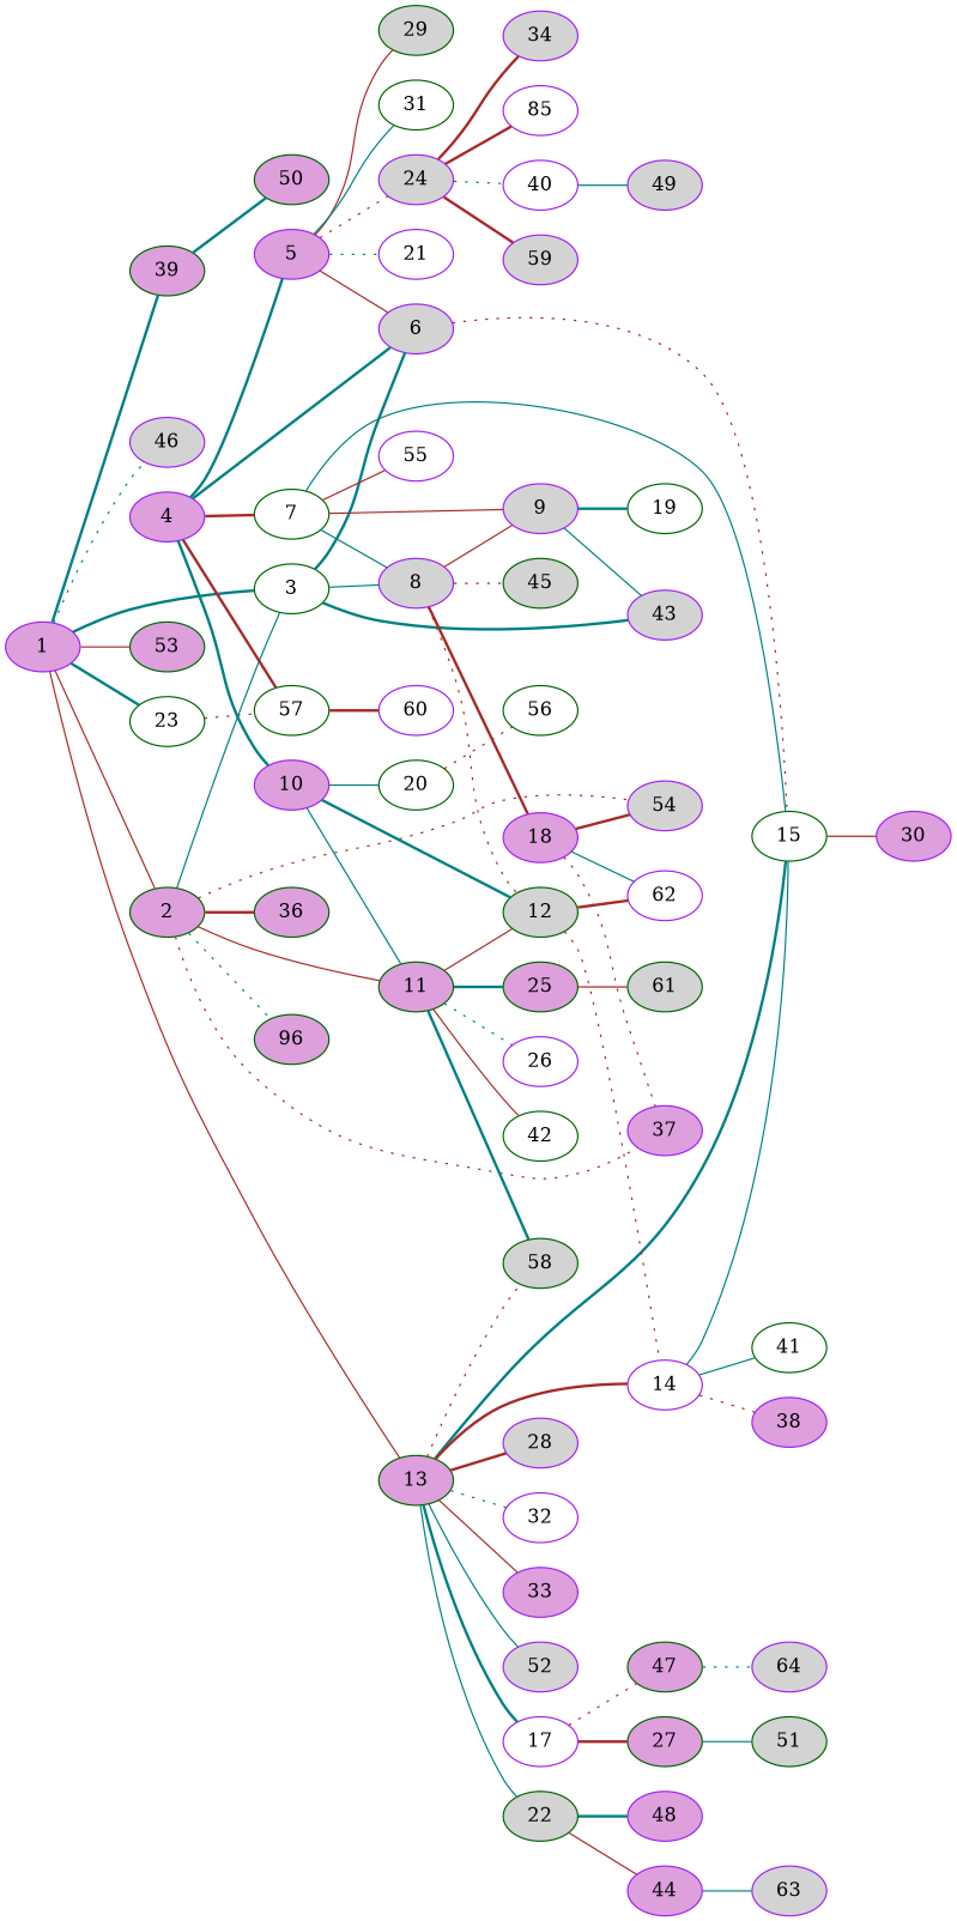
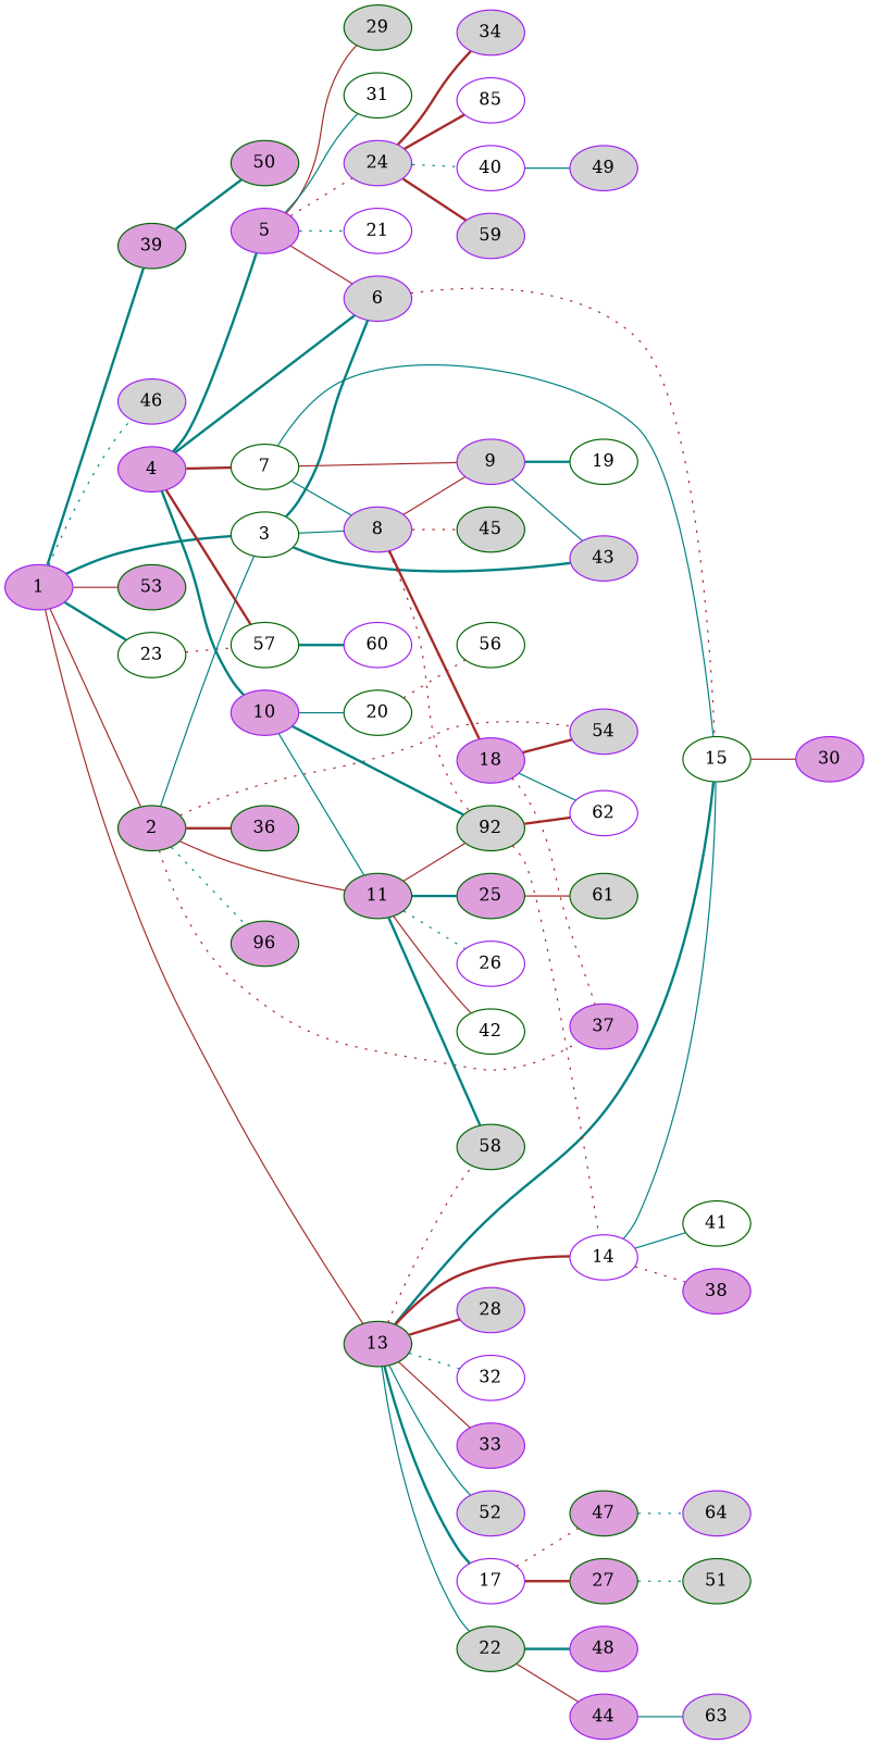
  graph {
    rankdir=LR
    node [color=purple fillcolor=plum style=filled]
    edge [color=teal style=solid]
    2 [color=darkgreen]
    1
    3 [color=darkgreen fillcolor=white]
    13 [color=darkgreen]
    23 [color=darkgreen fillcolor=white]
    39 [color=darkgreen]
    46 [fillcolor=lightgrey]
    53 [color=darkgreen]
    11 [color=darkgreen]
    n10 [color=darkgreen label=96]
    36 [color=darkgreen]
    37
    54 [fillcolor=lightgrey]
    6 [fillcolor=lightgrey]
    8 [fillcolor=lightgrey]
    43 [fillcolor=lightgrey]
    15 [color=darkgreen fillcolor=white]
    58 [color=darkgreen fillcolor=lightgrey]
    14 [fillcolor=white]
    17 [fillcolor=white]
    22 [color=darkgreen fillcolor=lightgrey]
    28 [fillcolor=lightgrey]
    32 [fillcolor=white]
    33
    52 [fillcolor=lightgrey]
    57 [color=darkgreen fillcolor=white]
    50 [color=darkgreen]
-   12 [color=darkgreen fillcolor=lightgrey]
+   12 [color=darkgreen fillcolor=lightgrey label=92]
    25 [color=darkgreen]
    26 [fillcolor=white]
    42 [color=darkgreen fillcolor=white]
    9 [fillcolor=lightgrey]
    18
    45 [color=darkgreen fillcolor=lightgrey]
    4
    5
    7 [color=darkgreen fillcolor=white]
    10
    21 [fillcolor=white]
    24 [fillcolor=lightgrey]
    29 [color=darkgreen fillcolor=lightgrey]
    31 [color=darkgreen fillcolor=white]
-   55 [fillcolor=white]
    20 [color=darkgreen fillcolor=white]
    60 [fillcolor=white]
    34 [fillcolor=lightgrey]
    n47 [fillcolor=white label=85]
    40 [fillcolor=white]
    59 [fillcolor=lightgrey]
    30
    19 [color=darkgreen fillcolor=white]
    62 [fillcolor=white]
    56 [color=darkgreen fillcolor=white]
    61 [color=darkgreen fillcolor=lightgrey]
    38
    41 [color=darkgreen fillcolor=white]
    27 [color=darkgreen]
    47 [color=darkgreen]
    44
    48
    51 [color=darkgreen fillcolor=lightgrey]
    64 [fillcolor=lightgrey]
    63 [fillcolor=lightgrey]
    49 [fillcolor=lightgrey]
    2 -- 3
    2 -- 11 [color=brown]
    2 -- n10 [style=dotted]
    2 -- 36 [color=brown style=bold]
    2 -- 37 [color=brown style=dotted]
    2 -- 54 [color=brown style=dotted]
    1 -- 2 [color=brown]
    1 -- 3 [style=bold]
    1 -- 13 [color=brown]
    1 -- 23 [style=bold]
    1 -- 39 [style=bold]
    1 -- 46 [style=dotted]
    1 -- 53 [color=brown]
    3 -- 6 [style=bold]
    3 -- 8
    3 -- 43 [style=bold]
    13 -- 15 [style=bold]
    13 -- 58 [color=brown style=dotted]
    13 -- 14 [color=brown style=bold]
    13 -- 17 [style=bold]
    13 -- 22
    13 -- 28 [color=brown style=bold]
    13 -- 32 [style=dotted]
    13 -- 33 [color=brown]
    13 -- 52
    23 -- 57 [color=brown style=dotted]
    39 -- 50 [style=bold]
    11 -- 58 [style=bold]
    11 -- 12 [color=brown]
    11 -- 25 [style=bold]
    11 -- 26 [style=dotted]
    11 -- 42 [color=brown]
    6 -- 15 [color=brown style=dotted]
    8 -- 12 [color=brown style=dotted]
    8 -- 9 [color=brown]
    8 -- 18 [color=brown style=bold]
    8 -- 45 [color=brown style=dotted]
    15 -- 30 [color=brown]
    14 -- 15
    14 -- 38 [color=brown style=dotted]
    14 -- 41
    17 -- 27 [color=brown style=bold]
    17 -- 47 [color=brown style=dotted]
    22 -- 44 [color=brown]
    22 -- 48 [style=bold]
-   57 -- 60 [color=brown style=bold]
+   57 -- 60 [style=bold]
    12 -- 14 [color=brown style=dotted]
    12 -- 62 [color=brown style=bold]
    25 -- 61 [color=brown]
    9 -- 43
    9 -- 19 [style=bold]
    18 -- 37 [color=brown style=dotted]
    18 -- 54 [color=brown style=bold]
    18 -- 62
    4 -- 6 [style=bold]
    4 -- 57 [color=brown style=bold]
    4 -- 5 [style=bold]
    4 -- 7 [color=brown style=bold]
    4 -- 10 [style=bold]
    5 -- 6 [color=brown]
    5 -- 21 [style=dotted]
    5 -- 24 [color=brown style=dotted]
    5 -- 29 [color=brown]
    5 -- 31
    7 -- 8
    7 -- 15
    7 -- 9 [color=brown]
-   7 -- 55 [color=brown]
    10 -- 11
    10 -- 12 [style=bold]
    10 -- 20
    24 -- 34 [color=brown style=bold]
    24 -- n47 [color=brown style=bold]
    24 -- 40 [style=dotted]
    24 -- 59 [color=brown style=bold]
    20 -- 56 [color=brown style=dotted]
    40 -- 49
-   27 -- 51
+   27 -- 51 [style=dotted]
    47 -- 64 [style=dotted]
    44 -- 63
  }
